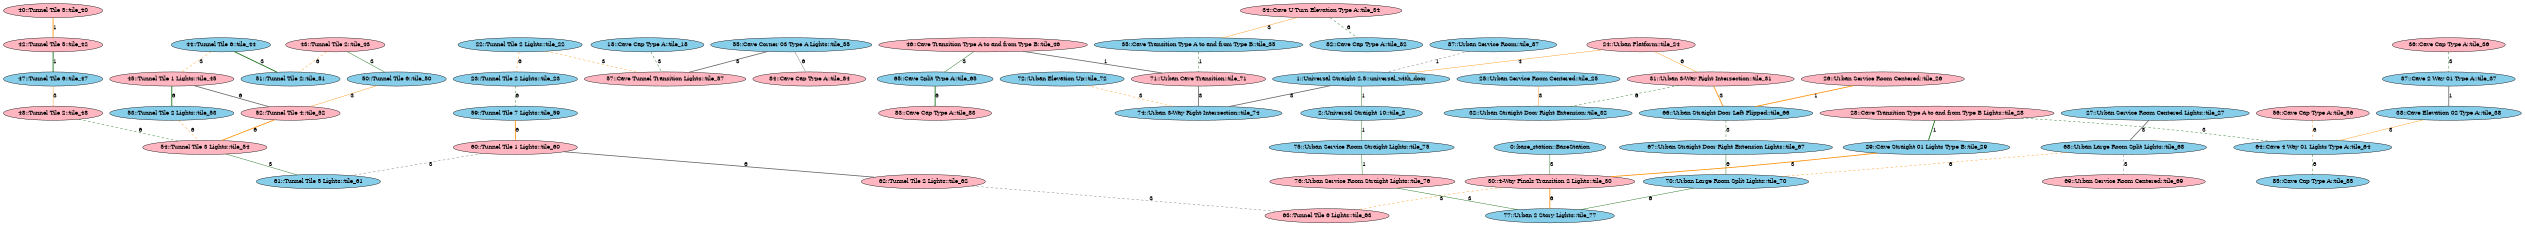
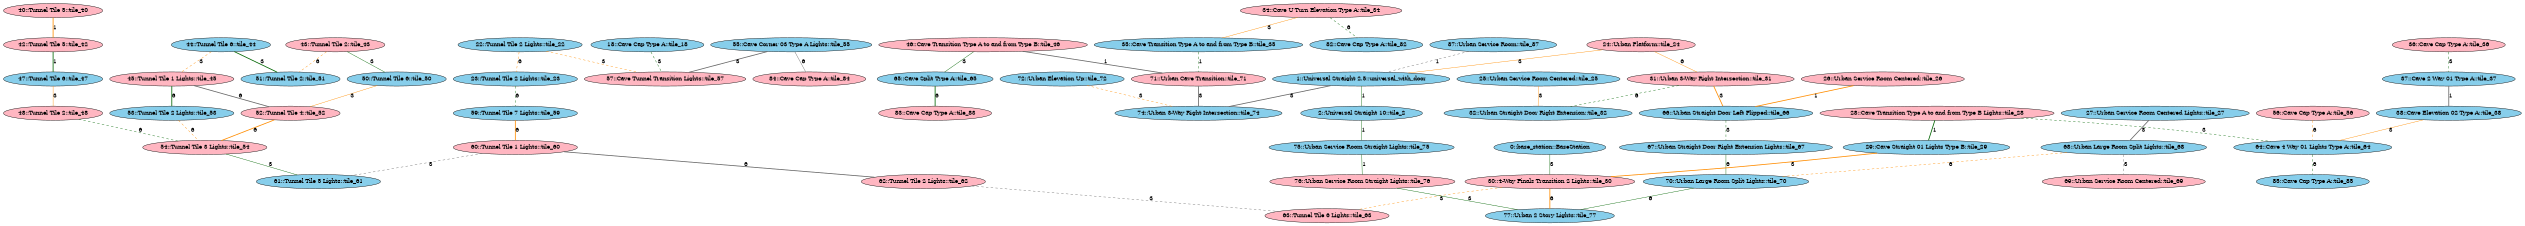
  graph {
    node [fillcolor=skyblue style=filled]
    edge [color=darkgreen style=dashed]
    n1 [label="0::base_station::BaseStation"]
    n2 [fillcolor=lightpink label="30::4-Way Finals Transition 2 Lights::tile_30"]
    n3 [fillcolor=lightpink label="63::Tunnel Tile 6 Lights::tile_63"]
    n4 [label="77::Urban 2 Story Lights::tile_77"]
    n5 [label="1::Universal Straight 2.5::universal_with_door"]
    n6 [label="2::Universal Straight 10::tile_2"]
    n7 [label="74::Urban 3-Way Right Intersection::tile_74"]
    n8 [label="75::Urban Service Room Straight Lights::tile_75"]
    n9 [fillcolor=lightpink label="76::Urban Service Room Straight Lights::tile_76"]
    n10 [label="18::Cave Cap Type A::tile_18"]
    n11 [fillcolor=lightpink label="57::Cave Tunnel Transition Lights::tile_57"]
    n12 [label="22::Tunnel Tile 2 Lights::tile_22"]
    n13 [label="23::Tunnel Tile 2 Lights::tile_23"]
    n14 [label="59::Tunnel Tile 7 Lights::tile_59"]
    n15 [fillcolor=lightpink label="60::Tunnel Tile 1 Lights::tile_60"]
    n16 [fillcolor=lightpink label="24::Urban Platform::tile_24"]
    n17 [fillcolor=lightpink label="31::Urban 3-Way Right Intersection::tile_31"]
    n18 [label="32::Urban Straight Door Right Extension::tile_32"]
    n19 [label="66::Urban Straight Door Left Flipped::tile_66"]
    n20 [label="25::Urban Service Room Centered::tile_25"]
    n21 [fillcolor=lightpink label="26::Urban Service Room Centered::tile_26"]
    n22 [label="67::Urban Straight Door Right Extension Lights::tile_67"]
    n23 [label="27::Urban Service Room Centered Lights::tile_27"]
    n24 [label="68::Urban Large Room Split Lights::tile_68"]
    n25 [label="70::Urban Large Room Split Lights::tile_70"]
    n26 [fillcolor=lightpink label="69::Urban Service Room Centered::tile_69"]
    n27 [fillcolor=lightpink label="28::Cave Transition Type A to and from Type B Lights::tile_28"]
    n28 [label="29::Cave Straight 01 Lights Type B::tile_29"]
    n29 [label="64::Cave 4 Way 01 Lights Type A::tile_64"]
    n30 [label="85::Cave Cap Type A::tile_85"]
    n31 [fillcolor=lightpink label="34::Cave U Turn Elevation Type A::tile_34"]
    n32 [label="35::Cave Transition Type A to and from Type B::tile_35"]
    n33 [label="82::Cave Cap Type A::tile_82"]
    n34 [fillcolor=lightpink label="71::Urban Cave Transition::tile_71"]
    n35 [fillcolor=lightpink label="36::Cave Cap Type A::tile_36"]
    n36 [label="37::Cave 2 Way 01 Type A::tile_37"]
    n37 [label="38::Cave Elevation 02 Type A::tile_38"]
    n38 [fillcolor=lightpink label="40::Tunnel Tile 5::tile_40"]
    n39 [fillcolor=lightpink label="42::Tunnel Tile 5::tile_42"]
    n40 [label="47::Tunnel Tile 6::tile_47"]
    n41 [fillcolor=lightpink label="48::Tunnel Tile 2::tile_48"]
    n42 [fillcolor=lightpink label="43::Tunnel Tile 2::tile_43"]
    n43 [label="50::Tunnel Tile 6::tile_50"]
    n44 [label="51::Tunnel Tile 2::tile_51"]
    n45 [fillcolor=lightpink label="52::Tunnel Tile 4::tile_52"]
    n46 [label="44::Tunnel Tile 6::tile_44"]
    n47 [fillcolor=lightpink label="45::Tunnel Tile 1 Lights::tile_45"]
    n48 [label="53::Tunnel Tile 2 Lights::tile_53"]
    n49 [fillcolor=lightpink label="54::Tunnel Tile 3 Lights::tile_54"]
    n50 [fillcolor=lightpink label="46::Cave Transition Type A to and from Type B::tile_46"]
    n51 [label="65::Cave Split Type A::tile_65"]
    n52 [fillcolor=lightpink label="83::Cave Cap Type A::tile_83"]
    n53 [label="61::Tunnel Tile 5 Lights::tile_61"]
    n54 [label="55::Cave Corner 03 Type A Lights::tile_55"]
    n55 [fillcolor=lightpink label="84::Cave Cap Type A::tile_84"]
    n56 [fillcolor=lightpink label="56::Cave Cap Type A::tile_56"]
    n57 [fillcolor=lightpink label="62::Tunnel Tile 2 Lights::tile_62"]
    n58 [label="72::Urban Elevation Up::tile_72"]
    n59 [label="87::Urban Service Room::tile_87"]
    n1 -- n2 [label=3 style=solid]
    n2 -- n3 [color=darkorange label=3]
    n2 -- n4 [color=darkorange label=6 style=bold]
    n5 -- n6 [label=1 style=solid]
    n5 -- n7 [color=gray40 label=3 style=bold]
    n6 -- n8 [label=1 style=solid]
    n8 -- n9 [label=1 style=solid]
    n9 -- n4 [label=3 style=solid]
    n10 -- n11 [label=3]
    n12 -- n11 [color=darkorange label=3]
    n12 -- n13 [color=darkorange label=6]
    n13 -- n14 [label=6]
    n14 -- n15 [color=darkorange label=6 style=bold]
    n15 -- n53 [color=gray40 label=3]
    n15 -- n57 [color=gray40 label=6 style=bold]
-   n16 -- n5 [color=darkorange label=4 style=solid]
+   n16 -- n5 [color=darkorange label=3 style=solid]
    n16 -- n17 [color=darkorange label=6 style=solid]
    n17 -- n18 [label=6]
    n17 -- n19 [color=darkorange label=3 style=bold]
    n19 -- n22 [label=3]
    n20 -- n18 [color=darkorange label=3 style=solid]
    n21 -- n19 [color=darkorange label=1 style=bold]
    n22 -- n25 [label=6 style=solid]
    n23 -- n24 [color=gray40 label=3 style=bold]
    n24 -- n25 [color=darkorange label=6]
    n24 -- n26 [color=gray40 label=3]
    n25 -- n4 [label=6 style=solid]
    n27 -- n28 [label=1 style=bold]
    n27 -- n29 [label=3]
    n28 -- n2 [color=darkorange label=3 style=bold]
    n29 -- n30 [label=6]
    n31 -- n32 [color=darkorange label=3 style=solid]
    n31 -- n33 [label=6]
    n32 -- n34 [label=1]
    n34 -- n7 [color=gray40 label=3 style=bold]
    n35 -- n36 [label=3]
    n36 -- n37 [color=gray40 label=1 style=bold]
    n37 -- n29 [color=darkorange label=3 style=solid]
    n38 -- n39 [color=darkorange label=1 style=bold]
    n39 -- n40 [label=1 style=bold]
    n40 -- n41 [color=darkorange label=3 style=solid]
    n41 -- n49 [label=6]
    n42 -- n43 [label=3 style=solid]
    n42 -- n44 [color=darkorange label=6]
    n43 -- n45 [color=darkorange label=3 style=solid]
    n45 -- n49 [color=darkorange label=6 style=bold]
    n46 -- n44 [label=3 style=bold]
    n46 -- n47 [color=darkorange label=3]
    n47 -- n45 [color=gray40 label=6 style=bold]
    n47 -- n48 [label=6 style=bold]
    n48 -- n49 [color=darkorange label=6]
    n49 -- n53 [label=3 style=solid]
    n50 -- n34 [color=gray40 label=1 style=bold]
    n50 -- n51 [label=3 style=solid]
    n51 -- n52 [label=6 style=bold]
    n54 -- n11 [color=gray40 label=3 style=bold]
    n54 -- n55 [color=gray40 label=6 style=solid]
    n56 -- n29 [color=darkorange label=6]
    n57 -- n3 [color=gray40 label=3]
    n58 -- n7 [color=darkorange label=3]
    n59 -- n5 [color=gray40 label=1]
  }
